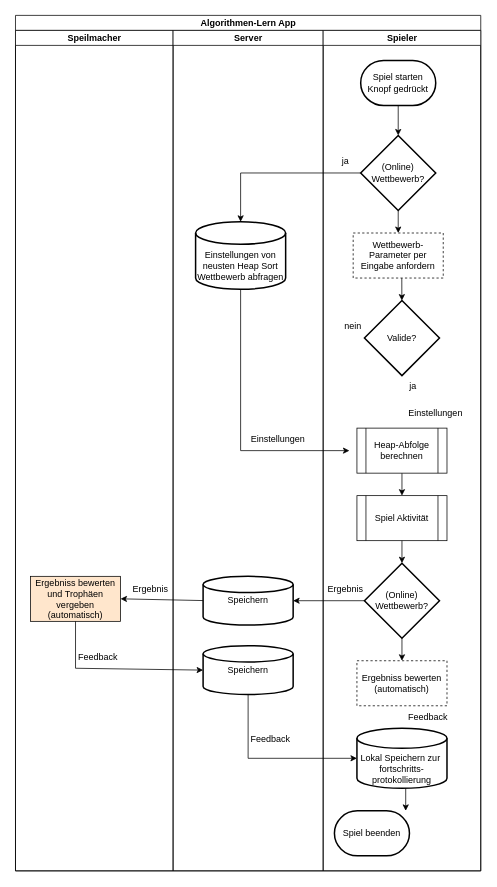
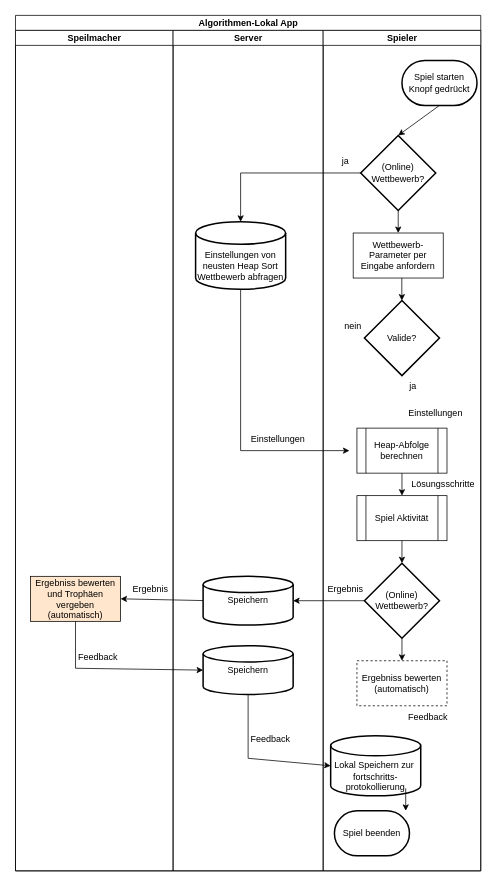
  <mxCell id="0" />
  <mxCell id="1" parent="0" />
- <mxCell id="2" value="Algorithmen-Lern App" style="swimlane;childLayout=stackLayout;resizeParent=1;resizeParentMax=0;startSize=20;html=1;" parent="1" vertex="1"><mxGeometry x="20" y="20" width="620" height="1140" as="geometry" /></mxCell>
+ <mxCell id="2" value="Algorithmen-Lokal App" style="swimlane;childLayout=stackLayout;resizeParent=1;resizeParentMax=0;startSize=20;html=1;" parent="1" vertex="1"><mxGeometry x="20" y="20" width="620" height="1140" as="geometry" /></mxCell>
  <mxCell id="3" value="Speilmacher" style="swimlane;startSize=20;html=1;" parent="2" vertex="1"><mxGeometry y="20" width="210" height="1120" as="geometry" /></mxCell>
  <mxCell id="4" value="Ergebniss bewerten und&amp;nbsp;Trophäen vergeben (automatisch)" style="rounded=0;whiteSpace=wrap;html=1;fillColor=#ffe6cc;" parent="3" vertex="1"><mxGeometry x="20" y="727.5" width="120" height="60" as="geometry" /></mxCell>
  <mxCell id="5" value="Ergebnis" style="text;html=1;strokeColor=none;fillColor=none;align=center;verticalAlign=middle;whiteSpace=wrap;rounded=0;" parent="3" vertex="1"><mxGeometry x="150" y="730" width="60" height="30" as="geometry" /></mxCell>
  <mxCell id="6" value="Feedback" style="text;html=1;strokeColor=none;fillColor=none;align=center;verticalAlign=middle;whiteSpace=wrap;rounded=0;" parent="3" vertex="1"><mxGeometry x="80" y="820" width="60" height="30" as="geometry" /></mxCell>
  <mxCell id="7" value="" style="endArrow=classic;html=1;rounded=0;exitX=0;exitY=0.5;exitDx=0;exitDy=0;exitPerimeter=0;entryX=0.5;entryY=0;entryDx=0;entryDy=0;entryPerimeter=0;" parent="2" source="18" target="10" edge="1"><mxGeometry width="50" height="50" relative="1" as="geometry"><mxPoint x="510" y="270" as="sourcePoint" /><mxPoint x="510" y="300" as="targetPoint" /><Array as="points"><mxPoint x="300" y="210" /></Array></mxGeometry></mxCell>
  <mxCell id="8" value="" style="endArrow=classic;html=1;rounded=0;exitX=0.5;exitY=1;exitDx=0;exitDy=0;exitPerimeter=0;entryX=0;entryY=0.5;entryDx=0;entryDy=0;" parent="2" source="10" edge="1"><mxGeometry width="50" height="50" relative="1" as="geometry"><mxPoint x="460" y="220" as="sourcePoint" /><mxPoint x="445" y="580" as="targetPoint" /><Array as="points"><mxPoint x="300" y="580" /></Array></mxGeometry></mxCell>
  <mxCell id="9" value="Server" style="swimlane;startSize=20;html=1;" parent="2" vertex="1"><mxGeometry x="210" y="20" width="200" height="1120" as="geometry" /></mxCell>
  <mxCell id="10" value="&lt;br&gt;&lt;br&gt;Einstellungen von neusten Heap Sort Wettbewerb abfragen" style="strokeWidth=2;html=1;shape=mxgraph.flowchart.database;whiteSpace=wrap;" parent="9" vertex="1"><mxGeometry x="30" y="255" width="120" height="90" as="geometry" /></mxCell>
  <mxCell id="11" value="Einstellungen" style="text;html=1;strokeColor=none;fillColor=none;align=center;verticalAlign=middle;whiteSpace=wrap;rounded=0;" parent="9" vertex="1"><mxGeometry x="100" y="530" width="80" height="30" as="geometry" /></mxCell>
  <mxCell id="12" value="Speichern" style="strokeWidth=2;html=1;shape=mxgraph.flowchart.database;whiteSpace=wrap;" parent="9" vertex="1"><mxGeometry x="40" y="727.5" width="120" height="65" as="geometry" /></mxCell>
  <mxCell id="13" value="Speichern" style="strokeWidth=2;html=1;shape=mxgraph.flowchart.database;whiteSpace=wrap;" parent="9" vertex="1"><mxGeometry x="40" y="820" width="120" height="65" as="geometry" /></mxCell>
  <mxCell id="14" value="Feedback" style="text;html=1;strokeColor=none;fillColor=none;align=center;verticalAlign=middle;whiteSpace=wrap;rounded=0;" parent="9" vertex="1"><mxGeometry x="100" y="930" width="60" height="30" as="geometry" /></mxCell>
  <mxCell id="15" value="Spieler" style="swimlane;startSize=20;html=1;" parent="2" vertex="1"><mxGeometry x="410" y="20" width="210" height="1120" as="geometry" /></mxCell>
- <mxCell id="16" value="Spiel starten Knopf gedrückt" style="strokeWidth=2;html=1;shape=mxgraph.flowchart.terminator;whiteSpace=wrap;" parent="15" vertex="1"><mxGeometry x="50.0" y="40" width="100" height="60" as="geometry" /></mxCell>
+ <mxCell id="16" value="Spiel starten Knopf gedrückt" style="strokeWidth=2;html=1;shape=mxgraph.flowchart.terminator;whiteSpace=wrap;" parent="15" vertex="1"><mxGeometry x="105" y="40" width="100" height="60" as="geometry" /></mxCell>
  <mxCell id="17" value="" style="endArrow=classic;html=1;rounded=0;exitX=0.5;exitY=1;exitDx=0;exitDy=0;exitPerimeter=0;entryX=0.5;entryY=0;entryDx=0;entryDy=0;" parent="15" source="16" edge="1"><mxGeometry width="50" height="50" relative="1" as="geometry"><mxPoint x="-130" y="260" as="sourcePoint" /><mxPoint x="100" y="140" as="targetPoint" /></mxGeometry></mxCell>
  <mxCell id="18" value="(Online) Wettbewerb?" style="strokeWidth=2;html=1;shape=mxgraph.flowchart.decision;whiteSpace=wrap;" parent="15" vertex="1"><mxGeometry x="50" y="140" width="100" height="100" as="geometry" /></mxCell>
- <mxCell id="19" value="Wettbewerb-Parameter per Eingabe anfordern" style="rounded=0;whiteSpace=wrap;html=1;dashed=1;" parent="15" vertex="1"><mxGeometry x="40" y="270" width="120" height="60" as="geometry" /></mxCell>
+ <mxCell id="19" value="Wettbewerb-Parameter per Eingabe anfordern" style="rounded=0;whiteSpace=wrap;html=1;" parent="15" vertex="1"><mxGeometry x="40" y="270" width="120" height="60" as="geometry" /></mxCell>
  <mxCell id="20" value="Valide?" style="strokeWidth=2;html=1;shape=mxgraph.flowchart.decision;whiteSpace=wrap;" parent="15" vertex="1"><mxGeometry x="55" y="360" width="100" height="100" as="geometry" /></mxCell>
  <mxCell id="21" value="ja" style="text;html=1;strokeColor=none;fillColor=none;align=center;verticalAlign=middle;whiteSpace=wrap;rounded=0;" parent="15" vertex="1"><mxGeometry x="100" y="460" width="40" height="30" as="geometry" /></mxCell>
  <mxCell id="22" value="nein" style="text;html=1;strokeColor=none;fillColor=none;align=center;verticalAlign=middle;whiteSpace=wrap;rounded=0;" parent="15" vertex="1"><mxGeometry x="15" y="380" width="50" height="30" as="geometry" /></mxCell>
  <mxCell id="23" value="" style="endArrow=classic;html=1;rounded=0;exitX=0.5;exitY=1;exitDx=0;exitDy=0;exitPerimeter=0;entryX=0.5;entryY=0;entryDx=0;entryDy=0;" parent="15" source="18" target="19" edge="1"><mxGeometry width="50" height="50" relative="1" as="geometry"><mxPoint x="110" y="110" as="sourcePoint" /><mxPoint x="110" y="150" as="targetPoint" /></mxGeometry></mxCell>
  <mxCell id="24" value="ja" style="text;html=1;strokeColor=none;fillColor=none;align=center;verticalAlign=middle;whiteSpace=wrap;rounded=0;" parent="15" vertex="1"><mxGeometry x="10" y="160" width="40" height="30" as="geometry" /></mxCell>
  <mxCell id="25" value="" style="endArrow=classic;html=1;rounded=0;exitX=0.5;exitY=1;exitDx=0;exitDy=0;exitPerimeter=0;" parent="15" target="20" edge="1"><mxGeometry width="50" height="50" relative="1" as="geometry"><mxPoint x="104.8" y="330" as="sourcePoint" /><mxPoint x="104.8" y="360" as="targetPoint" /></mxGeometry></mxCell>
  <mxCell id="26" value="Einstellungen" style="text;html=1;strokeColor=none;fillColor=none;align=center;verticalAlign=middle;whiteSpace=wrap;rounded=0;" parent="15" vertex="1"><mxGeometry x="110" y="495" width="80" height="30" as="geometry" /></mxCell>
  <mxCell id="27" value="" style="endArrow=classic;html=1;rounded=0;exitX=0.5;exitY=1;exitDx=0;exitDy=0;entryX=0.5;entryY=0;entryDx=0;entryDy=0;" parent="15" edge="1"><mxGeometry width="50" height="50" relative="1" as="geometry"><mxPoint x="105" y="590" as="sourcePoint" /><mxPoint x="105" y="620" as="targetPoint" /></mxGeometry></mxCell>
+ <mxCell id="28" value="Lösungsschritte" style="text;html=1;strokeColor=none;fillColor=none;align=center;verticalAlign=middle;whiteSpace=wrap;rounded=0;" parent="15" vertex="1"><mxGeometry x="120" y="590" width="80" height="30" as="geometry" /></mxCell>
  <mxCell id="29" value="Spiel Aktivität" style="shape=process;whiteSpace=wrap;html=1;backgroundOutline=1;" parent="15" vertex="1"><mxGeometry x="45" y="620" width="120" height="60" as="geometry" /></mxCell>
  <mxCell id="30" value="Heap-Abfolge berechnen" style="shape=process;whiteSpace=wrap;html=1;backgroundOutline=1;" parent="15" vertex="1"><mxGeometry x="45" y="530" width="120" height="60" as="geometry" /></mxCell>
- <mxCell id="31" value="&lt;br&gt;&lt;br&gt;Lokal Speichern zur&amp;nbsp;&lt;br&gt;fortschritts-protokollierung" style="strokeWidth=2;html=1;shape=mxgraph.flowchart.database;whiteSpace=wrap;" parent="15" vertex="1"><mxGeometry x="45" y="930" width="120" height="80" as="geometry" /></mxCell>
+ <mxCell id="31" value="&lt;br&gt;&lt;br&gt;Lokal Speichern zur&amp;nbsp;&lt;br&gt;fortschritts-protokollierung" style="strokeWidth=2;html=1;shape=mxgraph.flowchart.database;whiteSpace=wrap;" parent="15" vertex="1"><mxGeometry x="10" y="940" width="120" height="80" as="geometry" /></mxCell>
  <mxCell id="32" value="(Online) Wettbewerb?" style="strokeWidth=2;html=1;shape=mxgraph.flowchart.decision;whiteSpace=wrap;" parent="15" vertex="1"><mxGeometry x="55" y="710" width="100" height="100" as="geometry" /></mxCell>
  <mxCell id="33" value="" style="endArrow=classic;html=1;rounded=0;exitX=0.5;exitY=1;exitDx=0;exitDy=0;entryX=0.5;entryY=0;entryDx=0;entryDy=0;entryPerimeter=0;" parent="15" source="29" target="32" edge="1"><mxGeometry width="50" height="50" relative="1" as="geometry"><mxPoint x="115" y="600" as="sourcePoint" /><mxPoint x="115" y="630" as="targetPoint" /></mxGeometry></mxCell>
  <mxCell id="34" value="Ergebnis" style="text;html=1;strokeColor=none;fillColor=none;align=center;verticalAlign=middle;whiteSpace=wrap;rounded=0;" parent="15" vertex="1"><mxGeometry y="730" width="60" height="30" as="geometry" /></mxCell>
  <mxCell id="35" value="Ergebniss bewerten (automatisch)" style="rounded=0;whiteSpace=wrap;html=1;dashed=1;" parent="15" vertex="1"><mxGeometry x="45" y="840" width="120" height="60" as="geometry" /></mxCell>
  <mxCell id="36" value="" style="endArrow=classic;html=1;rounded=0;exitX=0.5;exitY=1;exitDx=0;exitDy=0;entryX=0.5;entryY=0;entryDx=0;entryDy=0;exitPerimeter=0;" parent="15" source="32" target="35" edge="1"><mxGeometry width="50" height="50" relative="1" as="geometry"><mxPoint x="-320" y="798" as="sourcePoint" /><mxPoint x="-150" y="863" as="targetPoint" /><Array as="points" /></mxGeometry></mxCell>
  <mxCell id="37" value="Feedback" style="text;html=1;strokeColor=none;fillColor=none;align=center;verticalAlign=middle;whiteSpace=wrap;rounded=0;" parent="15" vertex="1"><mxGeometry x="110" y="900" width="60" height="30" as="geometry" /></mxCell>
  <mxCell id="38" value="Spiel beenden" style="strokeWidth=2;html=1;shape=mxgraph.flowchart.terminator;whiteSpace=wrap;" parent="15" vertex="1"><mxGeometry x="15" y="1040" width="100" height="60" as="geometry" /></mxCell>
  <mxCell id="39" value="" style="endArrow=classic;html=1;rounded=0;exitX=0.5;exitY=1;exitDx=0;exitDy=0;entryX=0.5;entryY=0;entryDx=0;entryDy=0;entryPerimeter=0;" parent="15" edge="1"><mxGeometry width="50" height="50" relative="1" as="geometry"><mxPoint x="110" y="1010" as="sourcePoint" /><mxPoint x="110" y="1040" as="targetPoint" /><Array as="points" /></mxGeometry></mxCell>
  <mxCell id="40" value="" style="endArrow=classic;html=1;rounded=0;exitX=0;exitY=0.5;exitDx=0;exitDy=0;entryX=1;entryY=0.5;entryDx=0;entryDy=0;entryPerimeter=0;exitPerimeter=0;" parent="2" source="32" target="12" edge="1"><mxGeometry width="50" height="50" relative="1" as="geometry"><mxPoint x="515" y="710" as="sourcePoint" /><mxPoint x="515" y="740" as="targetPoint" /></mxGeometry></mxCell>
  <mxCell id="41" value="" style="endArrow=classic;html=1;rounded=0;exitX=0;exitY=0.497;exitDx=0;exitDy=0;entryX=1;entryY=0.5;entryDx=0;entryDy=0;exitPerimeter=0;" parent="2" source="12" target="4" edge="1"><mxGeometry width="50" height="50" relative="1" as="geometry"><mxPoint x="240" y="779.8" as="sourcePoint" /><mxPoint x="145" y="779.8" as="targetPoint" /></mxGeometry></mxCell>
  <mxCell id="42" value="" style="endArrow=classic;html=1;rounded=0;exitX=0.5;exitY=1;exitDx=0;exitDy=0;entryX=0;entryY=0.5;entryDx=0;entryDy=0;entryPerimeter=0;" parent="2" source="4" target="13" edge="1"><mxGeometry width="50" height="50" relative="1" as="geometry"><mxPoint x="250" y="790" as="sourcePoint" /><mxPoint x="170" y="860" as="targetPoint" /><Array as="points"><mxPoint x="80" y="870" /></Array></mxGeometry></mxCell>
  <mxCell id="43" value="" style="endArrow=classic;html=1;rounded=0;exitX=0.5;exitY=1;exitDx=0;exitDy=0;exitPerimeter=0;entryX=0;entryY=0.5;entryDx=0;entryDy=0;entryPerimeter=0;" parent="2" source="13" target="31" edge="1"><mxGeometry width="50" height="50" relative="1" as="geometry"><mxPoint x="475" y="790" as="sourcePoint" /><mxPoint x="390" y="873" as="targetPoint" /><Array as="points"><mxPoint x="310" y="990" /></Array></mxGeometry></mxCell>
